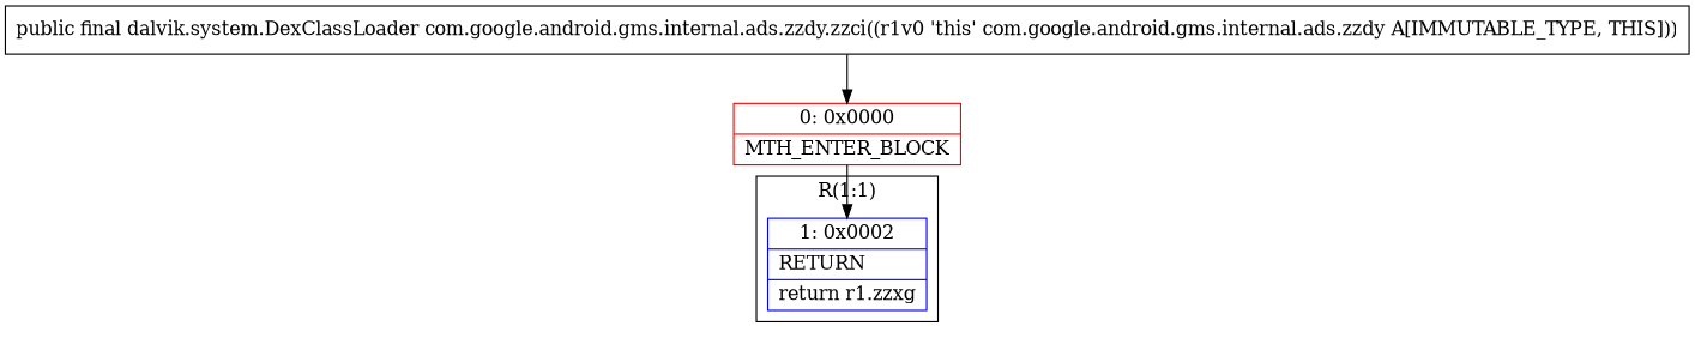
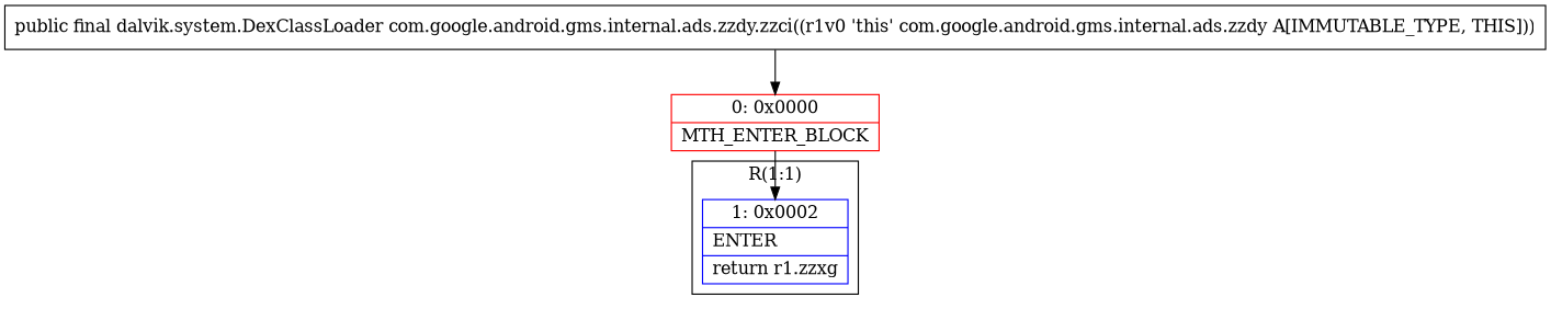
  digraph {
    node [shape=record]
-   n1 [color=blue label="{1\:\ 0x0002|RETURN\l|return r1.zzxg\l}"]
+   n1 [color=blue label="{1\:\ 0x0002|ENTER\l|return r1.zzxg\l}"]
    n2 [color=red label="{0\:\ 0x0000|MTH_ENTER_BLOCK\l}"]
    n3 [label="{public final dalvik.system.DexClassLoader com.google.android.gms.internal.ads.zzdy.zzci((r1v0 'this' com.google.android.gms.internal.ads.zzdy A[IMMUTABLE_TYPE, THIS])) }"]
    subgraph cluster_1 {
      label="R(1:1)"
      n1
    }
    n2 -> n1
    n3 -> n2
  }
